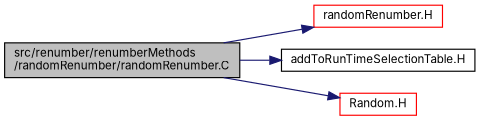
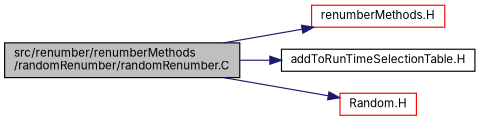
  digraph {
    rankdir=LR
    fontname=Inter
    node [color=black fontname=Inter fontsize=10 shape=record]
    edge [color=midnightblue fontname=Inter fontsize=10 labelfontname=Helvetica labelfontsize=10 style=solid]
    n1 [fillcolor=grey75 fontcolor=black height=0.2 label="src/renumber/renumberMethods\l/randomRenumber/randomRenumber.C" style=filled width=0.4]
-   n2 [color=red height=0.2 label="randomRenumber.H" width=0.4]
+   n2 [color=red height=0.2 label="renumberMethods.H" width=0.4]
    n3 [height=0.2 label="addToRunTimeSelectionTable.H" width=0.4]
    n4 [color=red height=0.2 label="Random.H" width=0.4]
    n1 -> n2
    n1 -> n3
    n1 -> n4
  }
